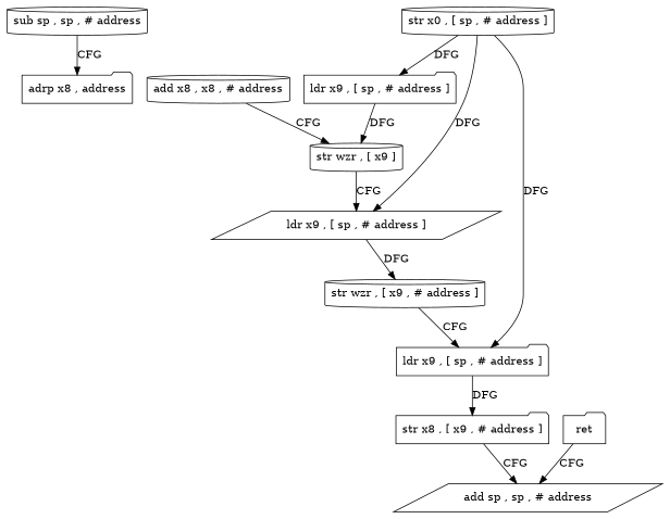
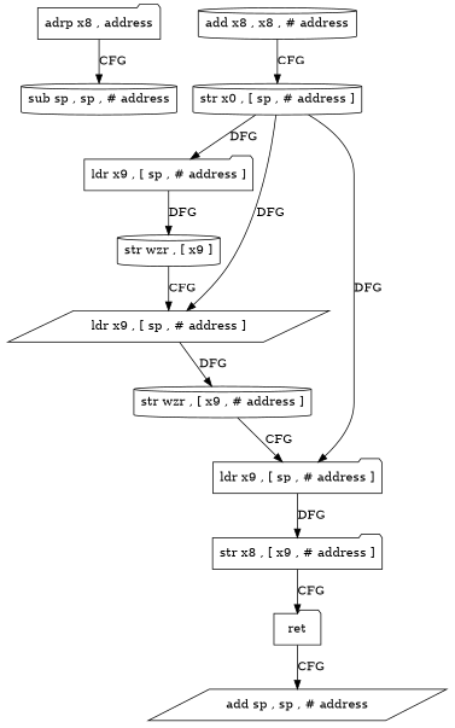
  digraph {
    node [shape=cylinder]
    n1 [label="sub sp , sp , # address"]
    n2 [label="adrp x8 , address" shape=folder]
    n3 [label="add x8 , x8 , # address"]
    n4 [label="str x0 , [ sp , # address ]"]
    n5 [label="ldr x9 , [ sp , # address ]" shape=folder]
    n6 [label="ldr x9 , [ sp , # address ]" shape=parallelogram]
    n7 [label="ldr x9 , [ sp , # address ]" shape=folder]
    n8 [label="str wzr , [ x9 ]"]
    n9 [label="str wzr , [ x9 , # address ]"]
    n10 [label="str x8 , [ x9 , # address ]" shape=folder]
    n11 [label="add sp , sp , # address" shape=parallelogram]
    n12 [label=ret shape=folder]
-   n1 -> n2 [label=CFG]
-   n3 -> n8 [label=CFG]
+   n2 -> n1 [label=CFG]
+   n3 -> n4 [label=CFG]
    n4 -> n5 [label=DFG]
    n4 -> n6 [label=DFG]
    n4 -> n7 [label=DFG]
    n5 -> n8 [label=DFG]
    n6 -> n9 [label=DFG]
    n7 -> n10 [label=DFG]
    n8 -> n6 [label=CFG]
    n9 -> n7 [label=CFG]
-   n10 -> n11 [label=CFG]
+   n10 -> n12 [label=CFG]
    n12 -> n11 [label=CFG]
  }
